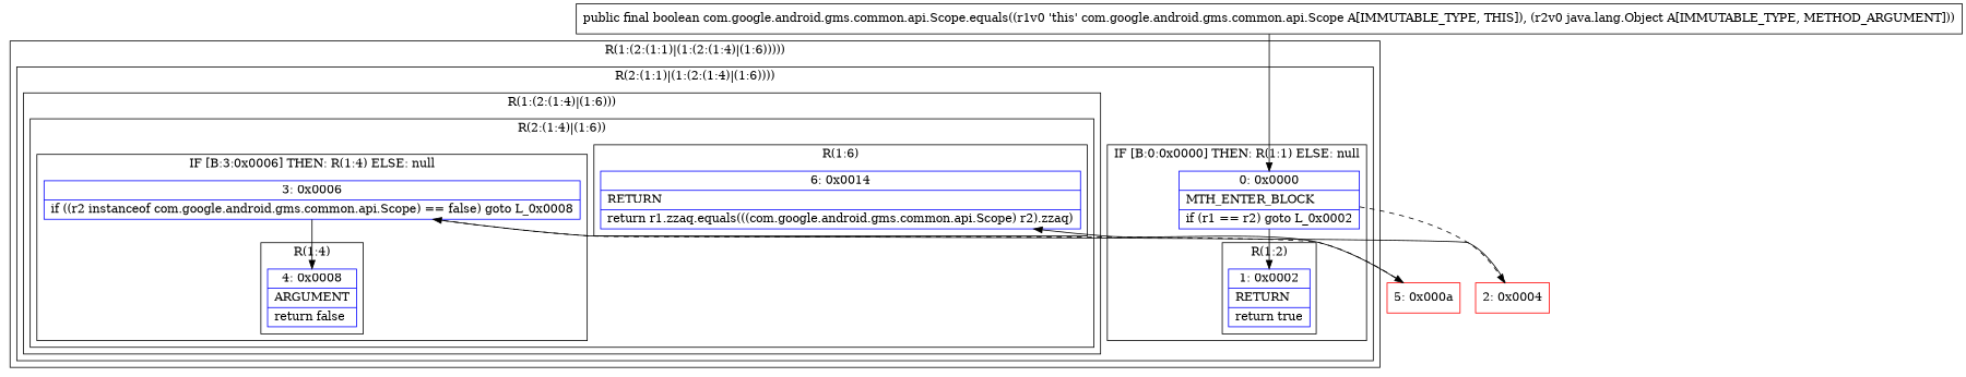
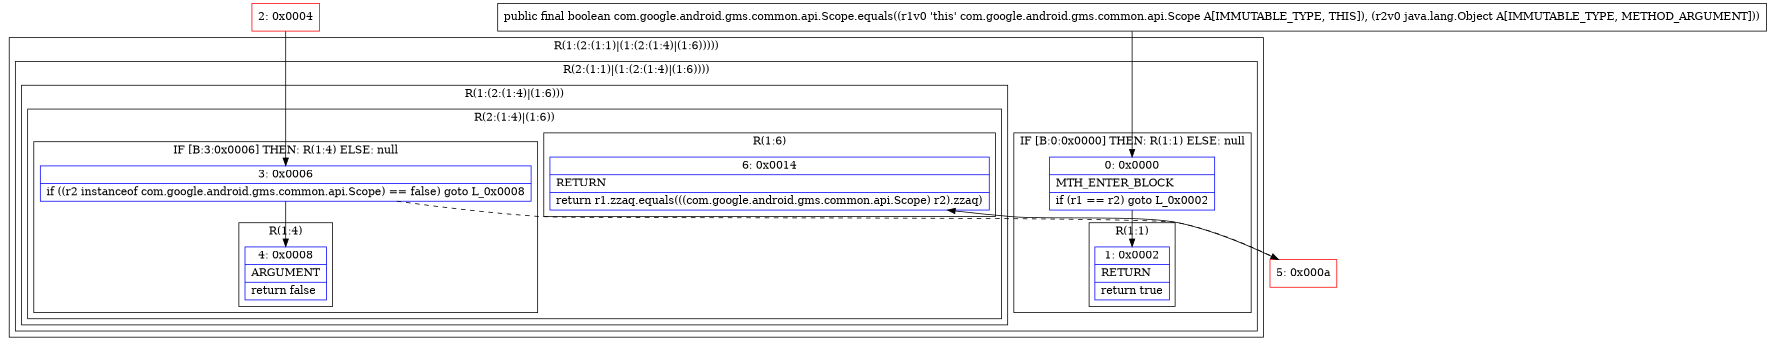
  digraph {
    node [color=blue shape=record]
    n1 [label="{1\:\ 0x0002|RETURN\l|return true\l}"]
    n2 [label="{0\:\ 0x0000|MTH_ENTER_BLOCK\l|if (r1 == r2) goto L_0x0002\l}"]
    n3 [label="{4\:\ 0x0008|ARGUMENT\l|return false\l}"]
    n4 [label="{3\:\ 0x0006|if ((r2 instanceof com.google.android.gms.common.api.Scope) == false) goto L_0x0008\l}"]
    n5 [label="{6\:\ 0x0014|RETURN\l|return r1.zzaq.equals(((com.google.android.gms.common.api.Scope) r2).zzaq)\l}"]
    n6 [color=red label="{2\:\ 0x0004}"]
    n7 [color=red label="{5\:\ 0x000a}"]
    n8 [label="{public final boolean com.google.android.gms.common.api.Scope.equals((r1v0 'this' com.google.android.gms.common.api.Scope A[IMMUTABLE_TYPE, THIS]), (r2v0 java.lang.Object A[IMMUTABLE_TYPE, METHOD_ARGUMENT])) }" color=""]
    subgraph cluster_1 {
      label="R(1:(2:(1:1)|(1:(2:(1:4)|(1:6)))))"
      subgraph cluster_2 {
        label="R(2:(1:1)|(1:(2:(1:4)|(1:6))))"
        subgraph cluster_3 {
          label="IF [B:0:0x0000] THEN: R(1:1) ELSE: null"
          n2
          subgraph cluster_4 {
-           label="R(1:2)"
+           label="R(1:1)"
            n1
          }
        }
        subgraph cluster_5 {
          label="R(1:(2:(1:4)|(1:6)))"
          subgraph cluster_6 {
            label="R(2:(1:4)|(1:6))"
            subgraph cluster_7 {
              label="IF [B:3:0x0006] THEN: R(1:4) ELSE: null"
              n4
              subgraph cluster_8 {
                label="R(1:4)"
                n3
              }
            }
            subgraph cluster_9 {
              label="R(1:6)"
              n5
            }
          }
        }
      }
    }
    n2 -> n1
-   n2 -> n6 [style=dashed]
    n4 -> n3
    n4 -> n7 [style=dashed]
    n6 -> n4
    n7 -> n5
    n8 -> n2
  }
